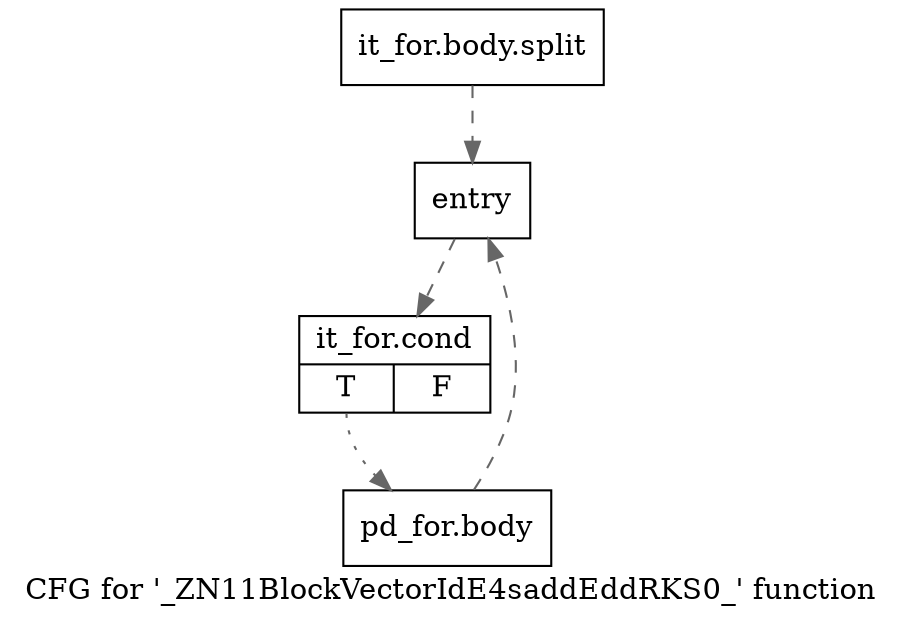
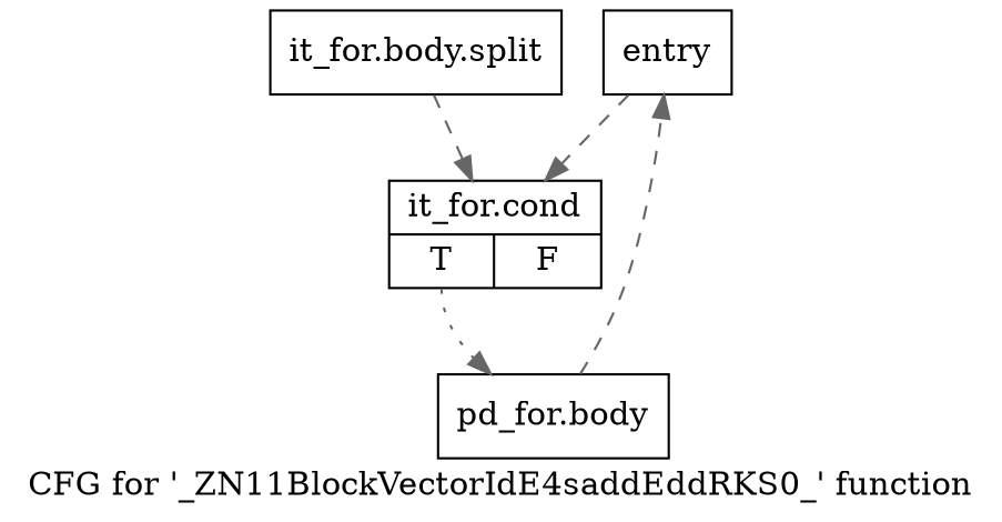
  digraph {
    label="CFG for '_ZN11BlockVectorIdE4saddEddRKS0_' function"
    node [shape=record]
    edge [color=gray40 style=dashed]
    n1 [label="{entry}"]
    n2 [label="{it_for.cond|{<s0>T|<s1>F}}"]
    n3 [label="{pd_for.body}"]
    n4 [label="{it_for.body.split}"]
    n1 -> n2
    n2 -> n3 [style=dotted tailport=s0]
    n3 -> n1
-   n4 -> n1
+   n4 -> n2
  }
